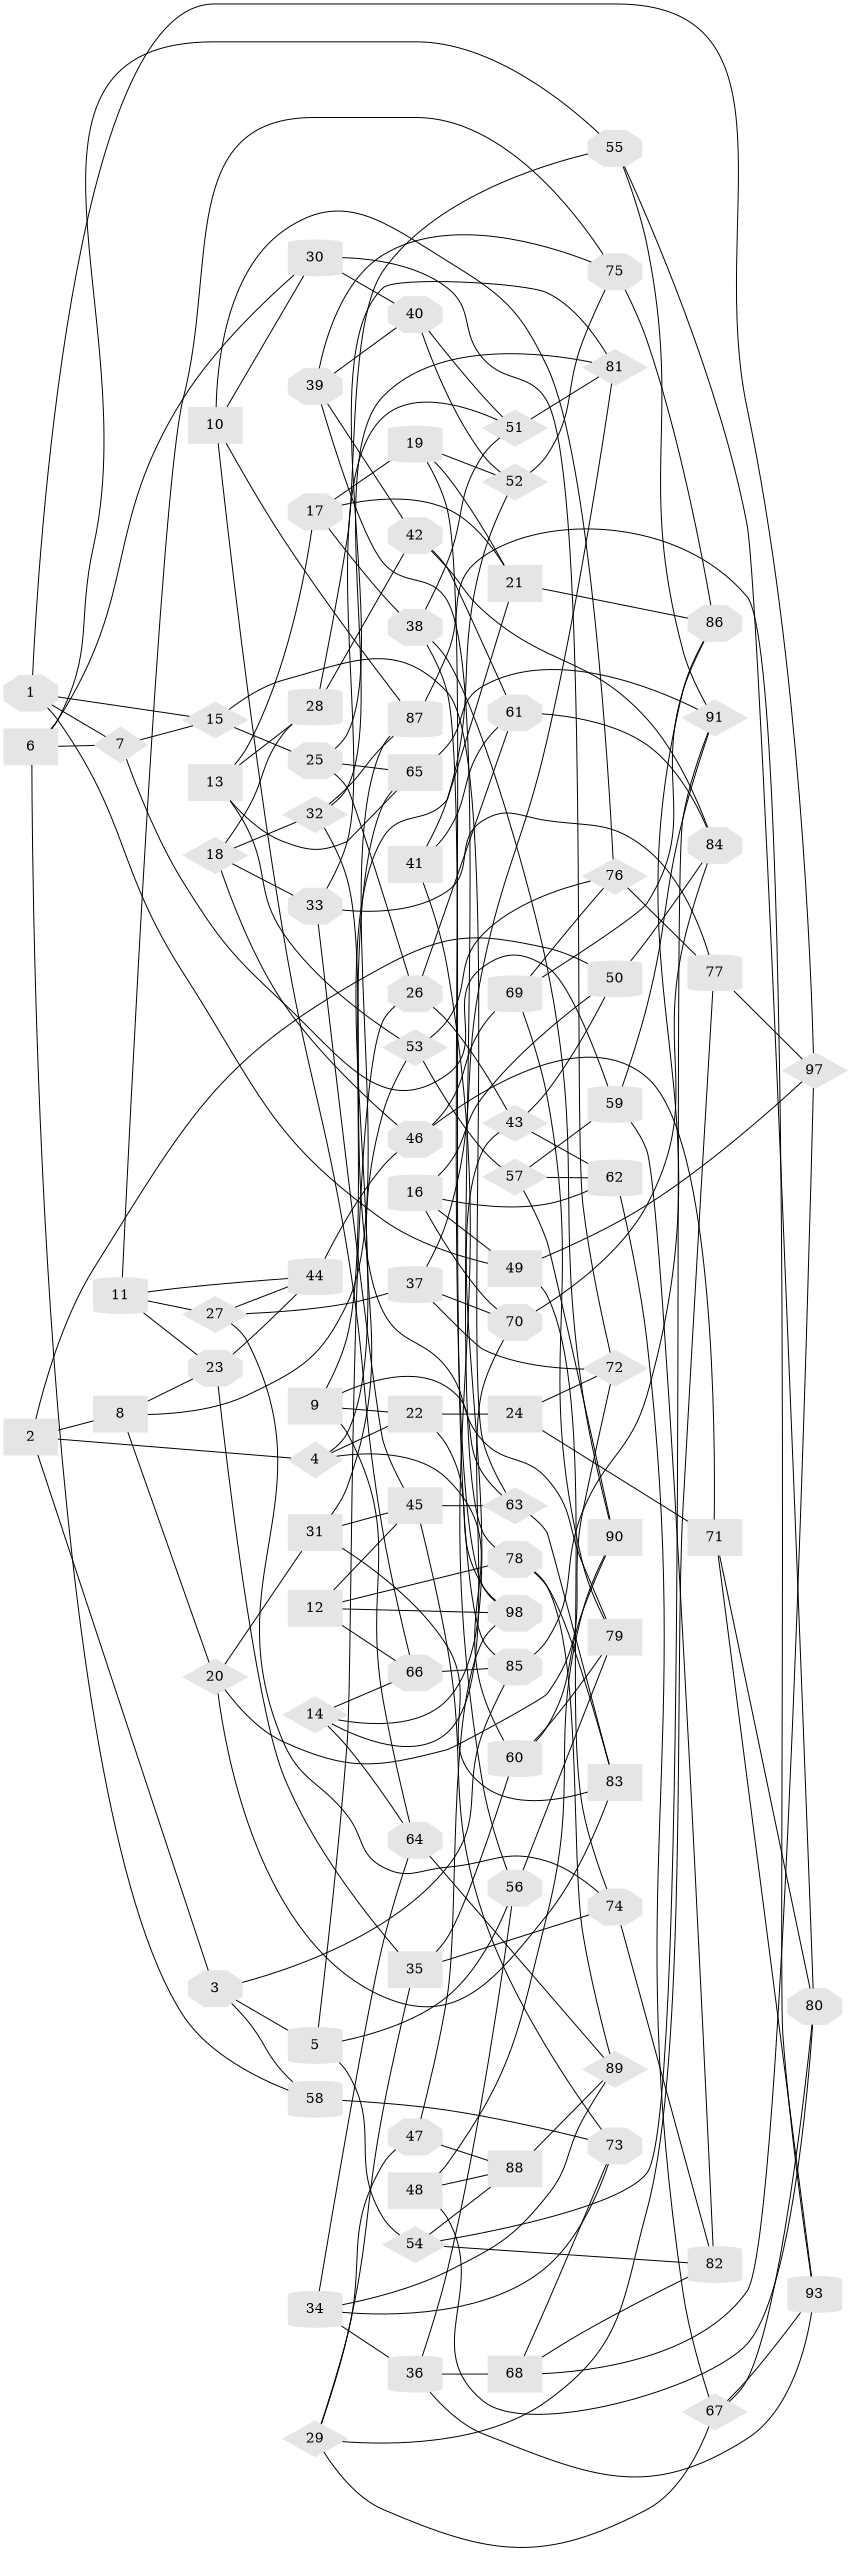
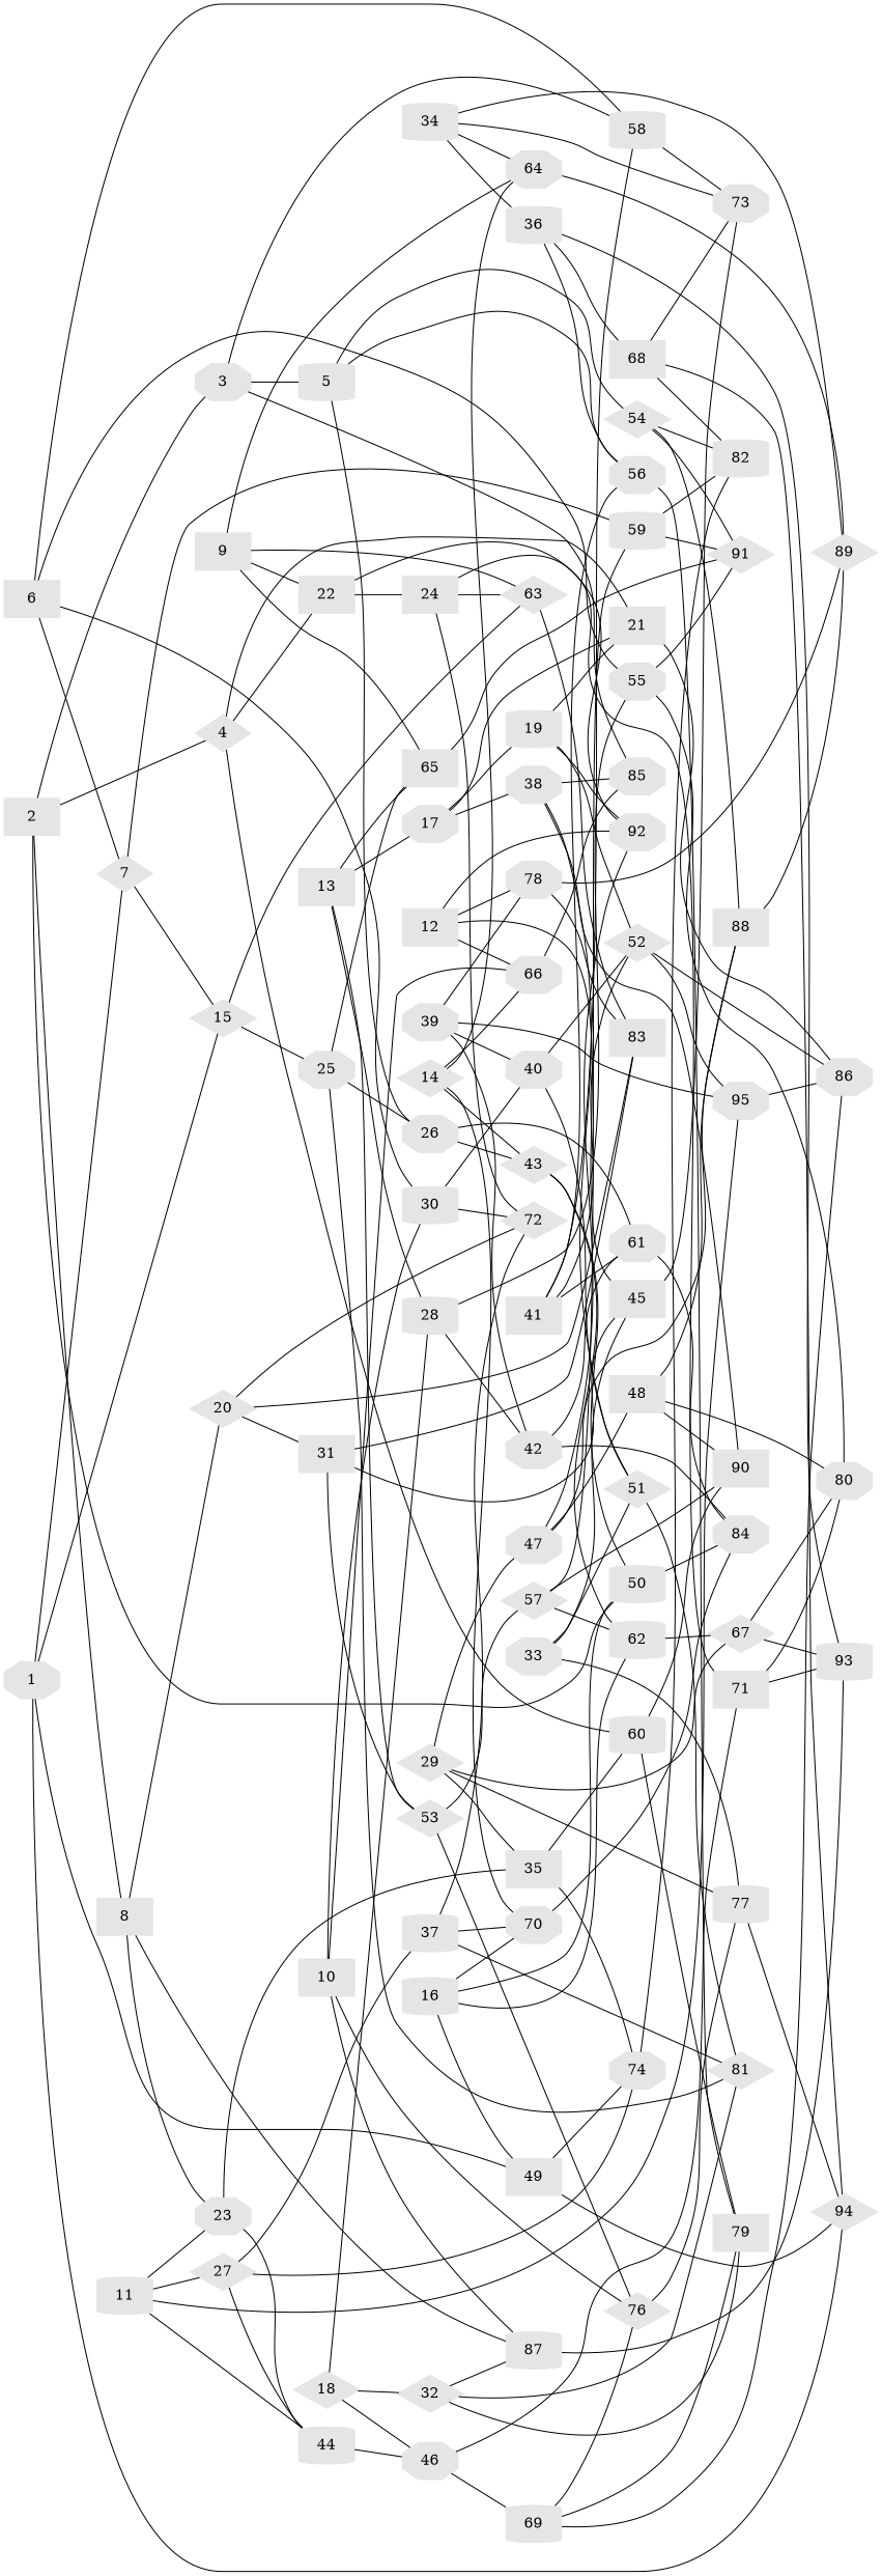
  graph {
    rankdir=LR
    node [color=gray90 shape=octagon style=filled]
    7 [shape=diamond]
    1
    15 [shape=diamond]
    49 [shape=box]
-   94 [shape=diamond label=97]
+   94 [shape=diamond]
    59 [shape=cylinder]
    63 [shape=diamond]
    25
    74
    2 [shape=box]
    3
    4 [shape=diamond]
    8 [shape=box]
    50 [shape=cylinder]
    5 [shape=cylinder]
    58 [shape=cylinder]
    85
    21 [shape=box]
    22 [shape=box]
    60 [shape=cylinder]
    20 [shape=diamond]
    23
    87 [shape=cylinder]
    84
    26
    54 [shape=diamond]
    56
    73
    86
-   92 [label=98]
+   92
    24 [shape=box]
    79 [shape=box]
    90 [shape=box]
    43 [shape=diamond]
    61
    88 [shape=box]
    82 [shape=cylinder]
    91 [shape=diamond]
    6 [shape=box]
    30 [shape=cylinder]
    55
    72 [shape=diamond]
    40
    80
    31 [shape=box]
    83 [shape=box]
    44 [shape=cylinder]
    35 [shape=box]
    93 [shape=cylinder]
    9 [shape=box]
    64
    65 [shape=box]
    89 [shape=diamond]
    10 [shape=box]
    66
    76 [shape=diamond]
    77 [shape=cylinder]
    11 [shape=cylinder]
    27 [shape=diamond]
-   75
+   75 [label=95]
    37 [shape=cylinder]
    46
    12 [shape=box]
    45 [shape=box]
    78
    13 [shape=box]
    17
    28 [shape=cylinder]
    53 [shape=diamond]
    19 [shape=cylinder]
    38
    42
    57 [shape=diamond]
    14 [shape=diamond]
    70
    62 [shape=cylinder]
    81 [shape=diamond]
    16 [shape=cylinder]
    67 [shape=diamond]
    52 [shape=diamond]
    51 [shape=diamond]
    18 [shape=diamond]
    32 [shape=diamond]
    33
    71 [shape=box]
    69 [shape=cylinder]
    29 [shape=diamond]
    47
    48 [shape=box]
    34 [shape=cylinder]
    36 [shape=cylinder]
    68 [shape=box]
    39
    41 [shape=box]
    7 -- 15
    7 -- 59
    1 -- 7
    1 -- 15
    1 -- 49
    1 -- 94
    15 -- 63
    15 -- 25
    49 -- 94
    49 -- 74
    59 -- 82
    59 -- 91
    63 -- 83
    25 -- 26
    25 -- 65
    25 -- 81
    74 -- 82
    2 -- 3
    2 -- 4
    2 -- 8
    2 -- 50
    3 -- 5
    3 -- 58
    3 -- 85
    4 -- 21
    4 -- 22
    4 -- 60
    8 -- 20
    8 -- 23
    8 -- 87
    50 -- 84
    5 -- 26
    5 -- 54
    5 -- 56
    58 -- 73
-   85 -- 86
+   52 -- 86
    21 -- 86
    22 -- 92
    22 -- 24
    60 -- 79
    60 -- 90
    20 -- 72
    20 -- 31
    20 -- 83
    23 -- 44
    23 -- 35
    87 -- 93
    26 -- 43
    26 -- 61
    54 -- 88
    54 -- 82
    54 -- 91
    56 -- 79
-   45 -- 63
+   24 -- 63
    24 -- 72
    24 -- 71
    43 -- 50
    43 -- 62
    61 -- 84
    88 -- 89
    6 -- 7
    6 -- 58
    6 -- 30
    6 -- 55
    30 -- 72
    30 -- 40
    55 -- 91
    55 -- 80
    40 -- 52
    40 -- 51
    31 -- 83
    31 -- 45
    31 -- 53
    44 -- 46
    35 -- 74
    35 -- 60
    9 -- 63
    9 -- 22
    9 -- 64
    9 -- 65
    64 -- 89
    65 -- 91
    10 -- 87
    10 -- 30
    10 -- 66
    10 -- 76
    66 -- 85
    76 -- 77
    77 -- 94
    11 -- 23
    11 -- 44
    11 -- 27
    11 -- 75
    27 -- 74
    27 -- 44
    27 -- 37
    75 -- 86
    37 -- 72
    37 -- 70
    37 -- 81
    46 -- 71
    46 -- 69
    12 -- 92
    12 -- 66
    12 -- 45
    12 -- 78
    45 -- 73
    78 -- 83
    78 -- 89
    13 -- 65
    13 -- 17
    13 -- 28
    13 -- 53
    17 -- 21
    17 -- 19
    17 -- 38
    28 -- 55
    28 -- 42
    53 -- 76
    53 -- 57
    19 -- 21
    19 -- 92
    19 -- 52
    38 -- 85
    38 -- 90
    38 -- 51
    42 -- 84
    42 -- 61
    57 -- 59
    57 -- 90
    57 -- 62
    14 -- 43
    14 -- 64
    14 -- 66
    14 -- 70
    70 -- 84
    62 -- 67
    16 -- 49
    16 -- 50
    16 -- 70
    16 -- 62
    67 -- 80
    67 -- 93
    52 -- 75
    51 -- 81
    18 -- 46
    18 -- 28
    18 -- 32
-   18 -- 33
    32 -- 87
    32 -- 79
    32 -- 81
    33 -- 77
    33 -- 45
    33 -- 51
    71 -- 80
    71 -- 93
    69 -- 86
    69 -- 79
    69 -- 76
    29 -- 35
    29 -- 77
    29 -- 67
    29 -- 47
    47 -- 92
    47 -- 88
+   47 -- 48
    48 -- 90
    48 -- 88
    48 -- 80
    34 -- 73
    34 -- 64
    34 -- 89
    34 -- 36
    36 -- 56
    36 -- 93
    36 -- 68
    68 -- 94
    68 -- 73
    68 -- 82
    39 -- 40
    39 -- 75
    39 -- 78
    39 -- 42
+   41 -- 58
    41 -- 56
    41 -- 61
    41 -- 52
  }
